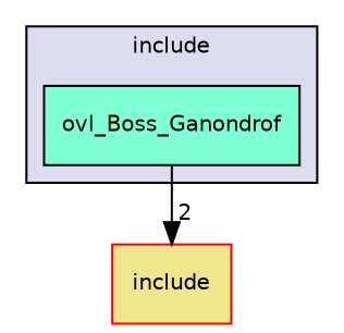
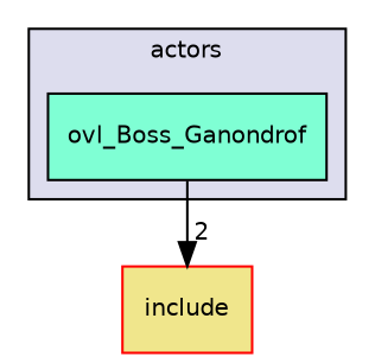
  digraph {
    compound=true
    node [fontname=Helvetica fontsize=10 shape=box style=filled]
    n1 [fillcolor=aquamarine label=ovl_Boss_Ganondrof pencolor=black]
    n2 [color=red fillcolor=khaki label=include]
    subgraph cluster_1 {
      bgcolor="#ddddee"
      fontname=Helvetica
      fontsize=10
-     label=include
+     label=actors
      pencolor=black
      n1
    }
    n1 -> n2 [headlabel=2 labeldistance=1.5 labelfontname=Helvetica labelfontsize=10 color=black]
  }
